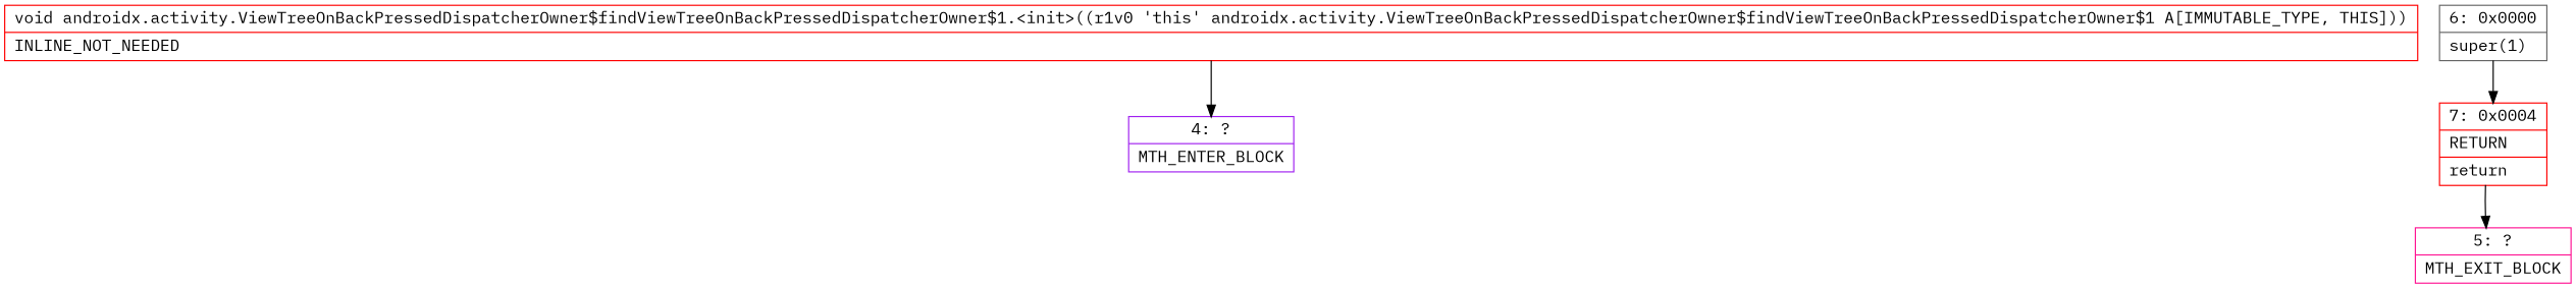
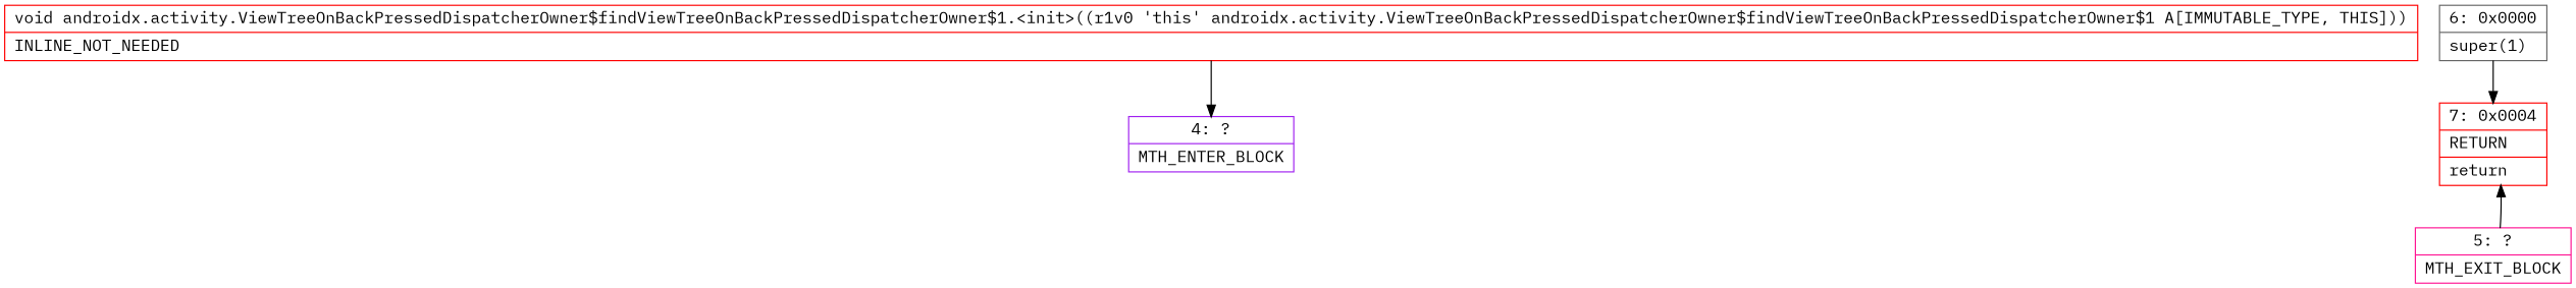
  digraph {
    fontname="IBM Plex Mono"
    node [color=red fontname="IBM Plex Mono" shape=record]
    edge [fontname="IBM Plex Mono"]
    n1 [color=purple label="{4\:\ ?|MTH_ENTER_BLOCK\l}"]
    n2 [color=gray40 label="{6\:\ 0x0000|super(1)\l}"]
    n3 [label="{7\:\ 0x0004|RETURN\l|return\l}"]
    n4 [color=deeppink label="{5\:\ ?|MTH_EXIT_BLOCK\l}"]
    n5 [label="{void androidx.activity.ViewTreeOnBackPressedDispatcherOwner$findViewTreeOnBackPressedDispatcherOwner$1.\<init\>((r1v0 'this' androidx.activity.ViewTreeOnBackPressedDispatcherOwner$findViewTreeOnBackPressedDispatcherOwner$1 A[IMMUTABLE_TYPE, THIS]))  | INLINE_NOT_NEEDED\l}"]
    n2 -> n3
-   n3 -> n4
+   n4 -> n3
    n5 -> n1
  }
